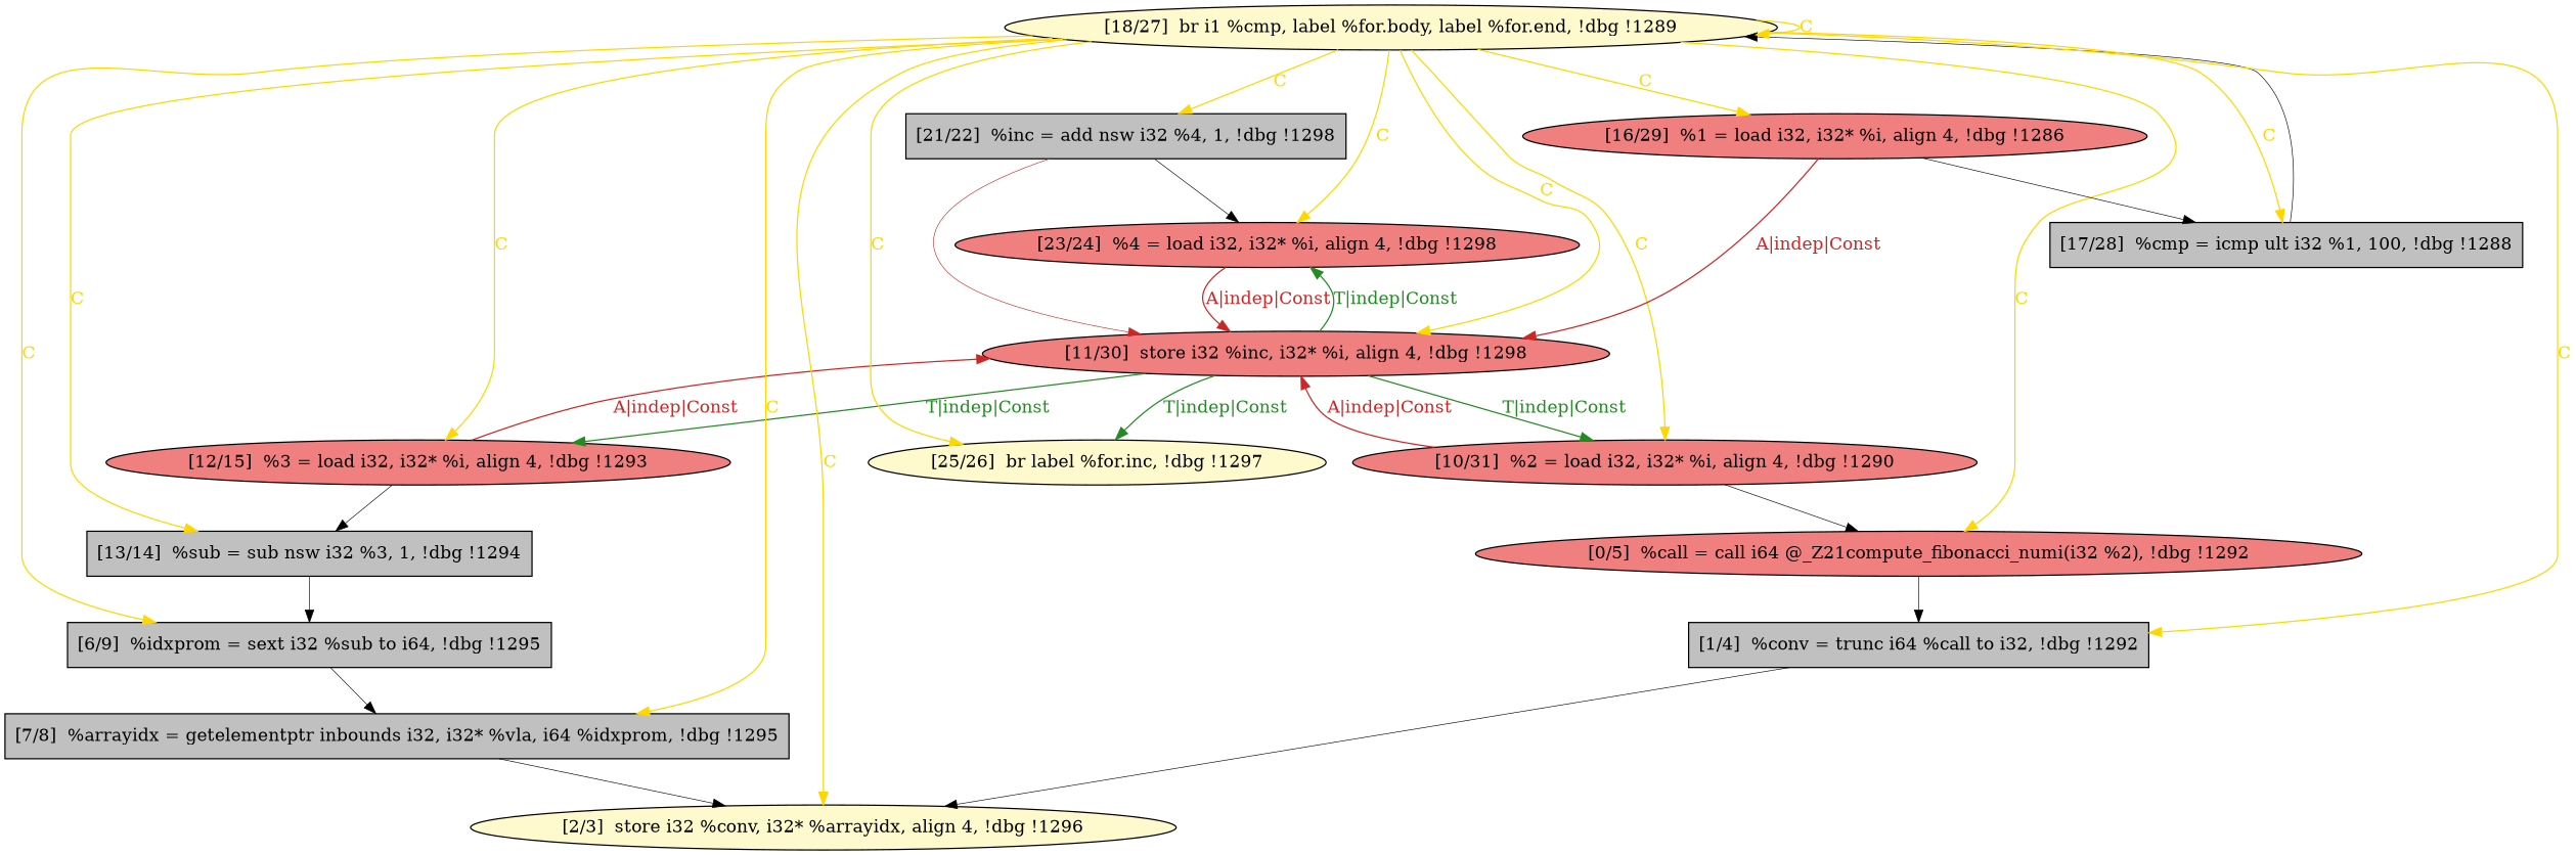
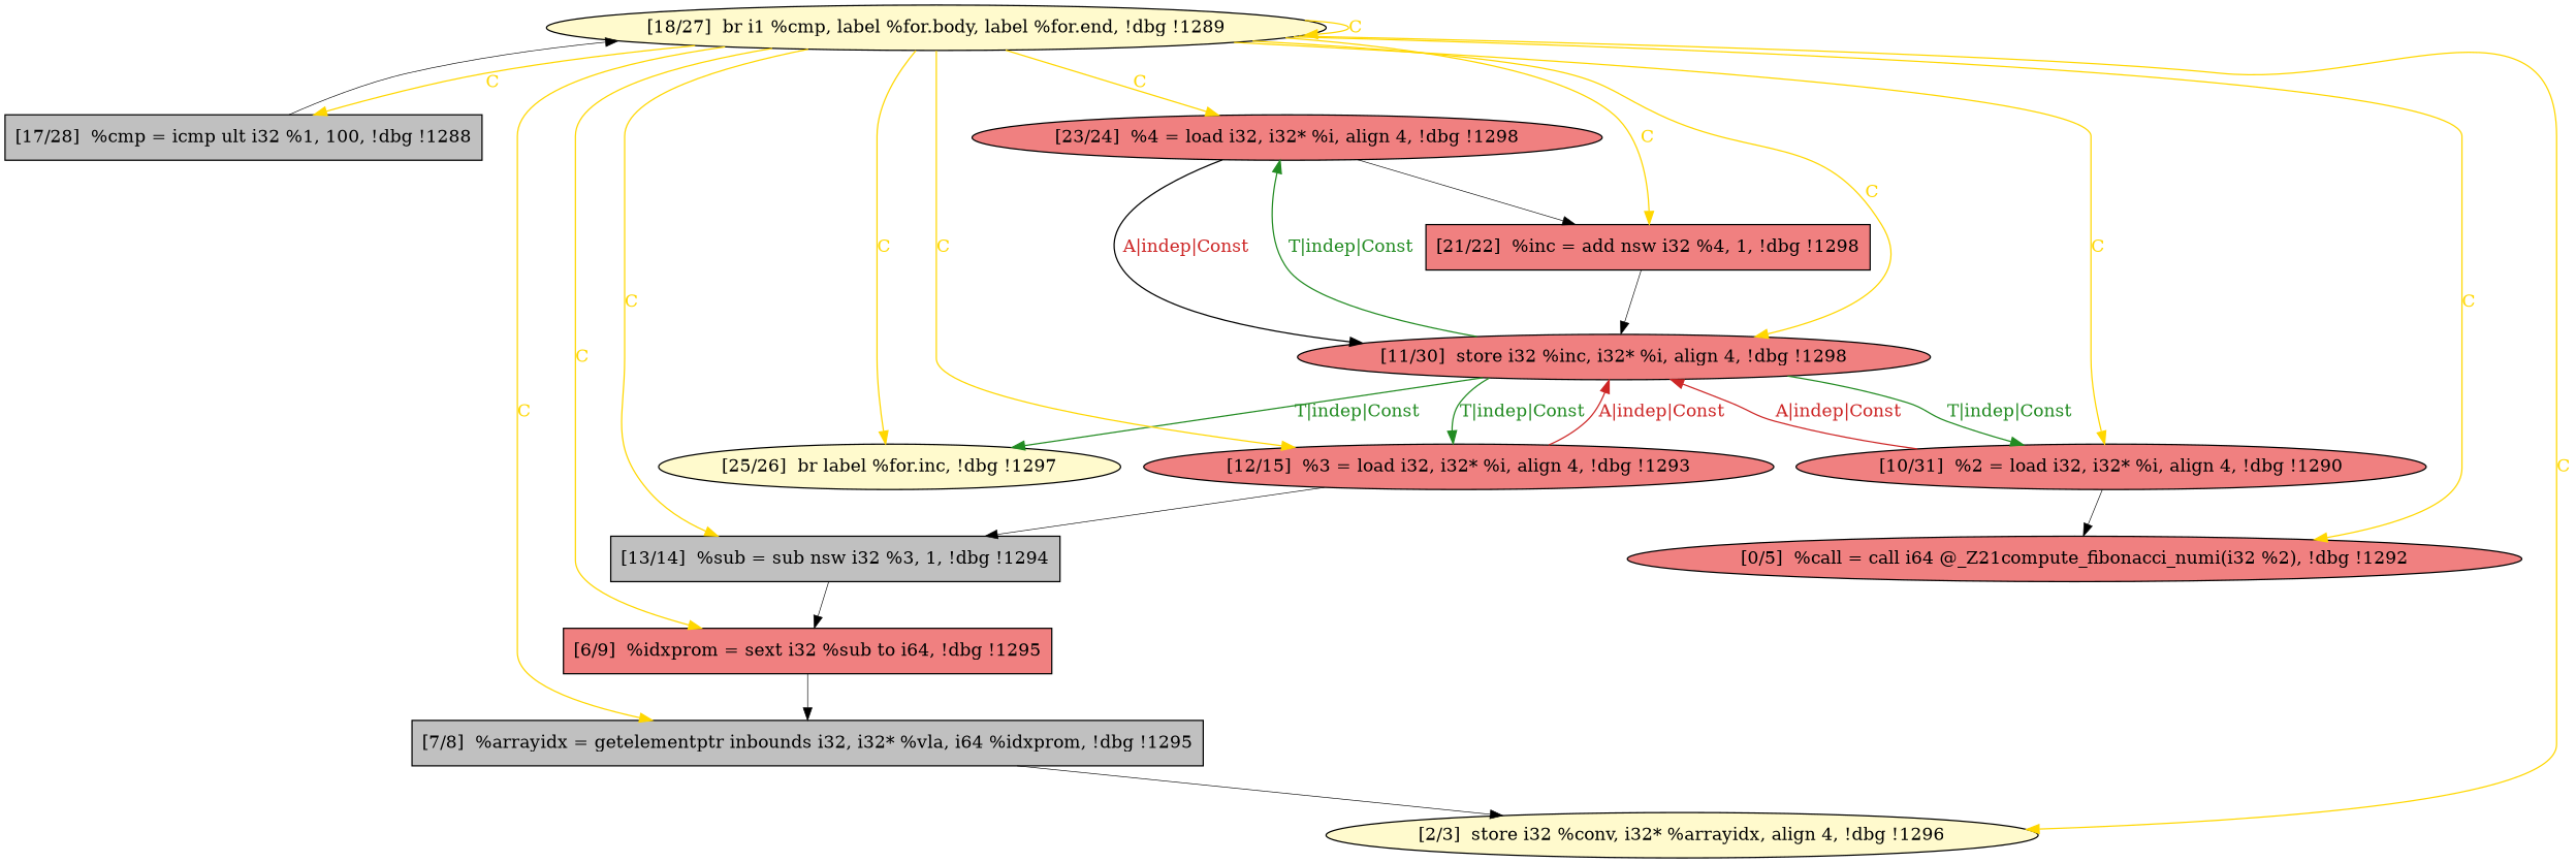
  digraph {
    node [fillcolor=lightcoral shape=ellipse style=filled]
    edge [color=gold fontcolor=gold penwidth=1.0 style=solid]
    n1 [label="[23/24]  %4 = load i32, i32* %i, align 4, !dbg !1298"]
-   n2 [fillcolor=grey label="[21/22]  %inc = add nsw i32 %4, 1, !dbg !1298" shape=rectangle]
+   n2 [label="[21/22]  %inc = add nsw i32 %4, 1, !dbg !1298" shape=rectangle]
    n3 [label="[11/30]  store i32 %inc, i32* %i, align 4, !dbg !1298"]
    n4 [label="[12/15]  %3 = load i32, i32* %i, align 4, !dbg !1293"]
    n5 [fillcolor=lemonchiffon label="[25/26]  br label %for.inc, !dbg !1297"]
    n6 [label="[10/31]  %2 = load i32, i32* %i, align 4, !dbg !1290"]
    n7 [fillcolor=grey label="[7/8]  %arrayidx = getelementptr inbounds i32, i32* %vla, i64 %idxprom, !dbg !1295" shape=rectangle]
    n8 [fillcolor=lemonchiffon label="[2/3]  store i32 %conv, i32* %arrayidx, align 4, !dbg !1296"]
    n9 [fillcolor=grey label="[13/14]  %sub = sub nsw i32 %3, 1, !dbg !1294" shape=rectangle]
-   n10 [fillcolor=grey label="[6/9]  %idxprom = sext i32 %sub to i64, !dbg !1295" shape=rectangle]
+   n10 [label="[6/9]  %idxprom = sext i32 %sub to i64, !dbg !1295" shape=rectangle]
    n11 [fillcolor=grey label="[17/28]  %cmp = icmp ult i32 %1, 100, !dbg !1288" shape=rectangle]
    n12 [fillcolor=lemonchiffon label="[18/27]  br i1 %cmp, label %for.body, label %for.end, !dbg !1289"]
-   n13 [fillcolor=grey label="[1/4]  %conv = trunc i64 %call to i32, !dbg !1292" shape=rectangle]
    n14 [label="[0/5]  %call = call i64 @_Z21compute_fibonacci_numi(i32 %2), !dbg !1292"]
-   n15 [label="[16/29]  %1 = load i32, i32* %i, align 4, !dbg !1286"]
-   n2 -> n1 [color=black fontcolor=black penwidth=0.5]
-   n1 -> n3 [color=firebrick3 fontcolor=firebrick3 label="A|indep|Const"]
-   n2 -> n3 [color=firebrick3 fontcolor=black penwidth=0.5]
+   n1 -> n2 [color=black fontcolor=black penwidth=0.5]
+   n1 -> n3 [color=black fontcolor=firebrick3 label="A|indep|Const"]
+   n2 -> n3 [color=black fontcolor=black penwidth=0.5]
    n3 -> n1 [color=forestgreen fontcolor=forestgreen label="T|indep|Const"]
    n3 -> n4 [color=forestgreen fontcolor=forestgreen label="T|indep|Const"]
    n3 -> n5 [color=forestgreen fontcolor=forestgreen label="T|indep|Const"]
    n3 -> n6 [color=forestgreen fontcolor=forestgreen label="T|indep|Const"]
    n4 -> n3 [color=firebrick3 fontcolor=firebrick3 label="A|indep|Const"]
    n4 -> n9 [color=black fontcolor=black penwidth=0.5]
    n6 -> n3 [color=firebrick3 fontcolor=firebrick3 label="A|indep|Const"]
    n6 -> n14 [color=black fontcolor=black penwidth=0.5]
    n7 -> n8 [color=black fontcolor=black penwidth=0.5]
    n9 -> n10 [color=black fontcolor=black penwidth=0.5]
    n10 -> n7 [color=black fontcolor=black penwidth=0.5]
    n11 -> n12 [color=black fontcolor=black penwidth=0.5]
    n12 -> n1 [label=C]
    n12 -> n2 [label=C]
    n12 -> n3 [label=C]
    n12 -> n4 [label=C]
    n12 -> n5 [label=C]
    n12 -> n6 [label=C]
    n12 -> n7 [label=C]
    n12 -> n8 [label=C]
    n12 -> n9 [label=C]
    n12 -> n10 [label=C]
    n12 -> n11 [label=C]
    n12 -> n12 [label=C]
-   n12 -> n13 [label=C]
    n12 -> n14 [label=C]
-   n12 -> n15 [label=C]
-   n13 -> n8 [color=black fontcolor=black penwidth=0.5]
-   n14 -> n13 [color=black fontcolor=black penwidth=0.5]
-   n15 -> n3 [color=firebrick3 fontcolor=firebrick3 label="A|indep|Const"]
-   n15 -> n11 [color=black fontcolor=black penwidth=0.5]
  }
